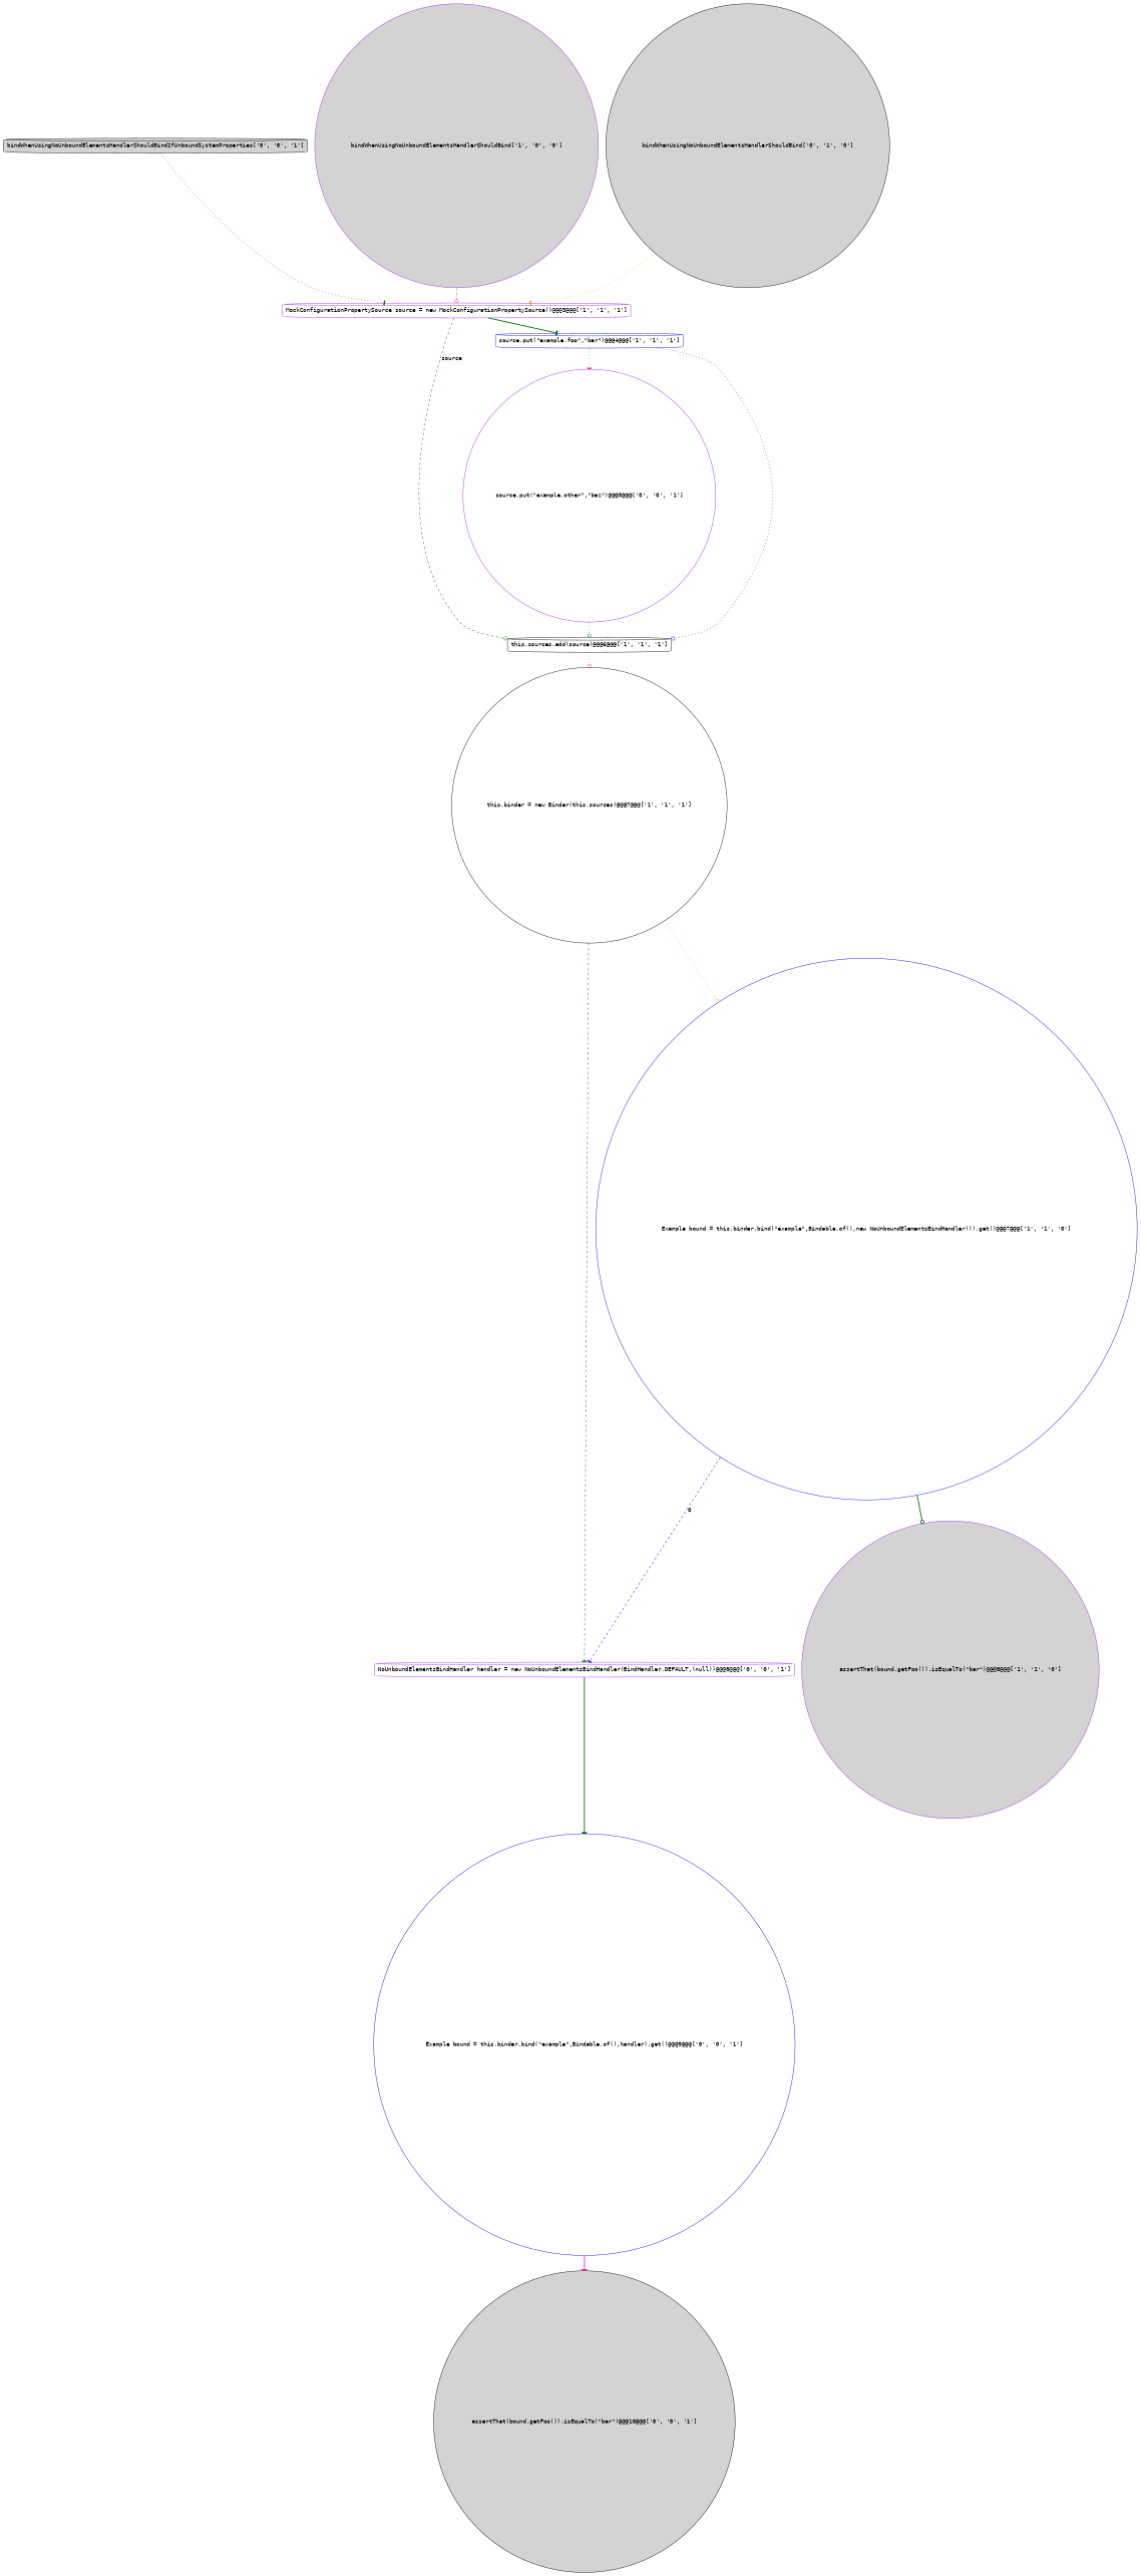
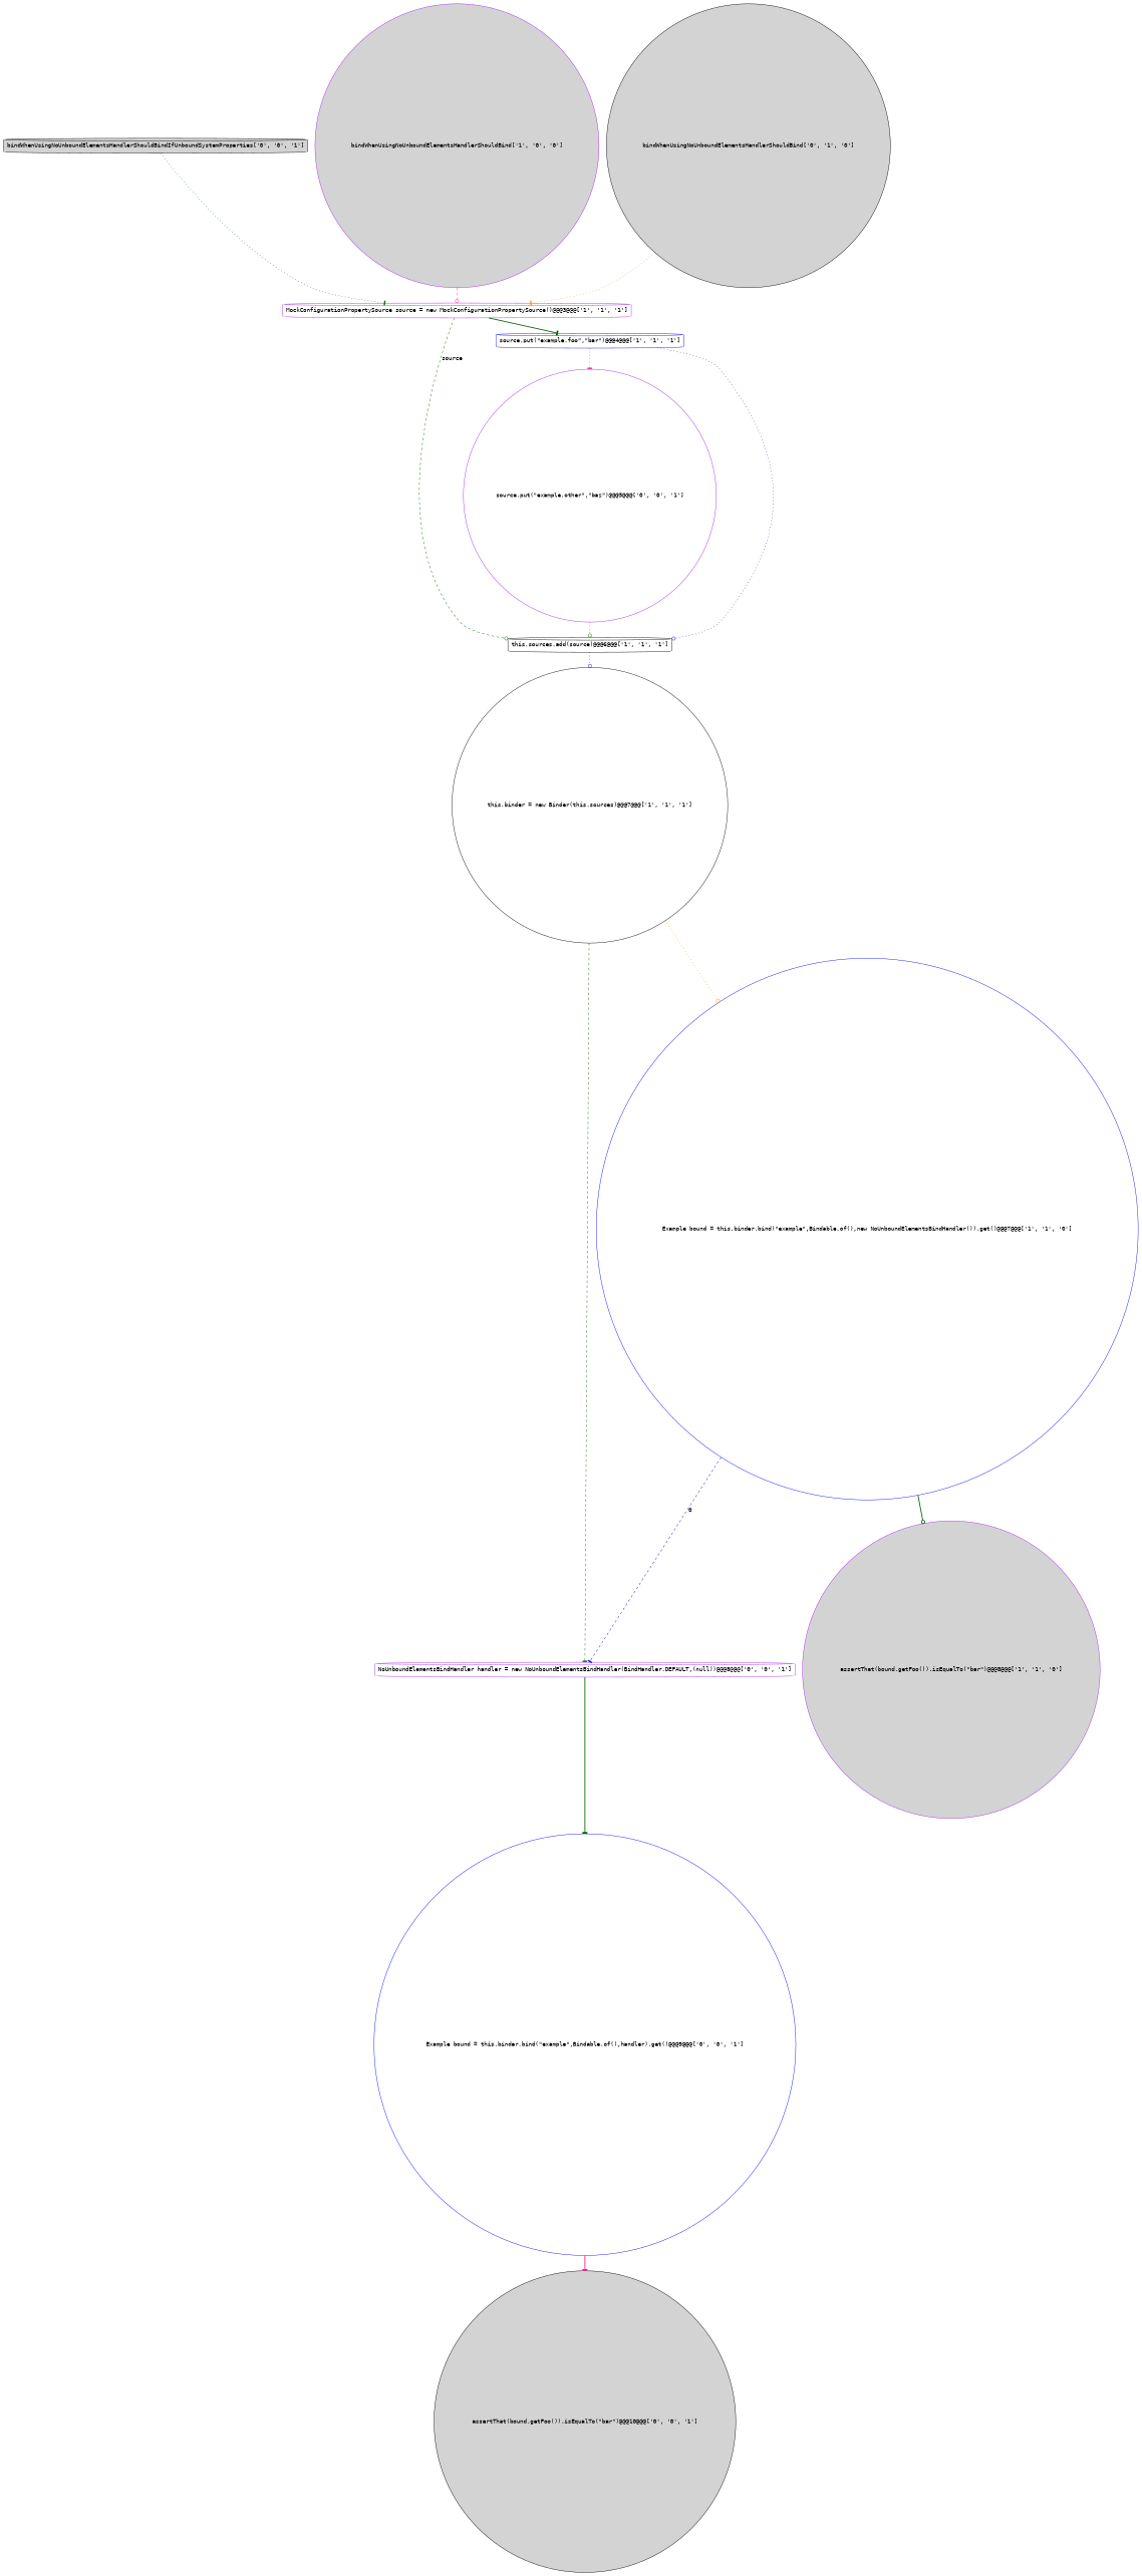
  digraph {
    fontname="DejaVu Sans Mono"
    node [fillcolor=white shape=circle style=filled color=purple fontname="DejaVu Sans Mono"]
    edge [style=dotted color=darkgreen arrowhead=tee fontname="DejaVu Sans Mono"]
    n1 [label="source.put(\"example.other\",\"baz\")@@@5@@@['0', '0', '1']"]
    n2 [label="this.sources.add(source)@@@6@@@['1', '1', '1']" shape=cylinder color=black]
    n3 [label="Example bound = this.binder.bind(\"example\",Bindable.of(),handler).get()@@@9@@@['0', '0', '1']" color=blue]
    n4 [fillcolor=lightgray label="assertThat(bound.getFoo()).isEqualTo(\"bar\")@@@10@@@['0', '0', '1']" color=black]
    n5 [label="source.put(\"example.foo\",\"bar\")@@@4@@@['1', '1', '1']" shape=cylinder color=blue]
    n6 [label="this.binder = new Binder(this.sources)@@@7@@@['1', '1', '1']" color=black]
    n7 [label="NoUnboundElementsBindHandler handler = new NoUnboundElementsBindHandler(BindHandler.DEFAULT,(null))@@@8@@@['0', '0', '1']" shape=cylinder]
    n8 [label="Example bound = this.binder.bind(\"example\",Bindable.of(),new NoUnboundElementsBindHandler()).get()@@@7@@@['1', '1', '0']" color=blue]
    n9 [fillcolor=lightgray label="bindWhenUsingNoUnboundElementsHandlerShouldBindIfUnboundSystemProperties['0', '0', '1']" shape=cylinder color=black]
    n10 [label="MockConfigurationPropertySource source = new MockConfigurationPropertySource()@@@3@@@['1', '1', '1']" shape=cylinder]
    n11 [fillcolor=lightgray label="bindWhenUsingNoUnboundElementsHandlerShouldBind['1', '0', '0']"]
    n12 [fillcolor=lightgray label="bindWhenUsingNoUnboundElementsHandlerShouldBind['0', '1', '0']" color=black]
    n13 [fillcolor=lightgray label="assertThat(bound.getFoo()).isEqualTo(\"bar\")@@@8@@@['1', '1', '0']"]
    n1 -> n2 [arrowhead=odot]
-   n2 -> n6 [color=deeppink arrowhead=odot]
+   n2 -> n6 [color=blue arrowhead=odot]
    n3 -> n4 [style=bold color=deeppink]
    n5 -> n1 [color=deeppink]
    n5 -> n2 [color=blue arrowhead=odot]
    n6 -> n7 [style=dashed]
    n6 -> n8 [color=darkorange arrowhead=odot]
    n7 -> n3 [style=bold]
    n8 -> n7 [label=0 style=dashed color=blue]
    n8 -> n13 [style=bold arrowhead=odot]
    n9 -> n10
    n10 -> n2 [label=source style=dashed arrowhead=odot]
    n10 -> n5 [style=bold]
    n11 -> n10 [style=dashed color=deeppink arrowhead=odot]
    n12 -> n10 [color=darkorange]
  }
